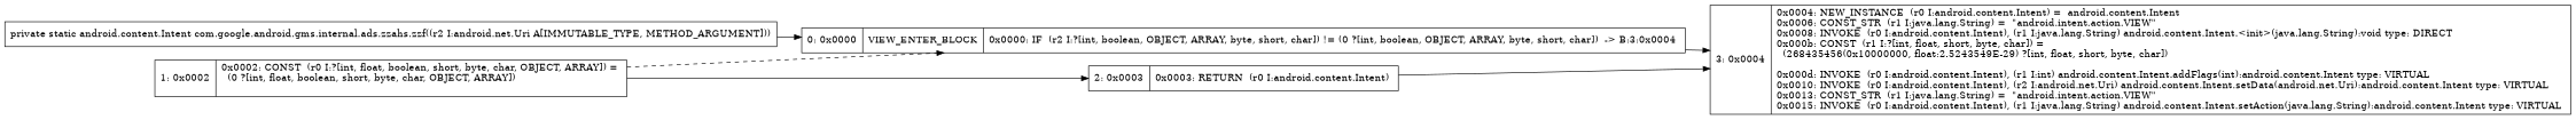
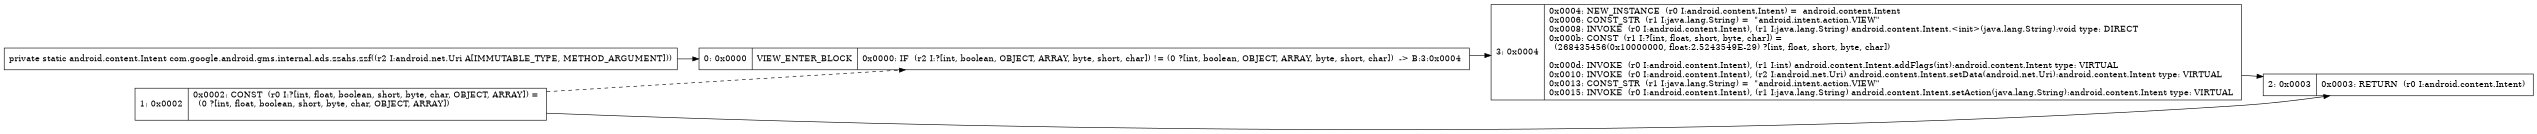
  digraph {
    rankdir=LR
    node [shape=record]
    n1 [label="{0\:\ 0x0000|VIEW_ENTER_BLOCK\l|0x0000: IF  (r2 I:?[int, boolean, OBJECT, ARRAY, byte, short, char]) != (0 ?[int, boolean, OBJECT, ARRAY, byte, short, char])  \-\> B:3:0x0004 \l}"]
    n2 [label="{3\:\ 0x0004|0x0004: NEW_INSTANCE  (r0 I:android.content.Intent) =  android.content.Intent \l0x0006: CONST_STR  (r1 I:java.lang.String) =  \"android.intent.action.VIEW\" \l0x0008: INVOKE  (r0 I:android.content.Intent), (r1 I:java.lang.String) android.content.Intent.\<init\>(java.lang.String):void type: DIRECT \l0x000b: CONST  (r1 I:?[int, float, short, byte, char]) = \l  (268435456(0x10000000, float:2.5243549E\-29) ?[int, float, short, byte, char])\l \l0x000d: INVOKE  (r0 I:android.content.Intent), (r1 I:int) android.content.Intent.addFlags(int):android.content.Intent type: VIRTUAL \l0x0010: INVOKE  (r0 I:android.content.Intent), (r2 I:android.net.Uri) android.content.Intent.setData(android.net.Uri):android.content.Intent type: VIRTUAL \l0x0013: CONST_STR  (r1 I:java.lang.String) =  \"android.intent.action.VIEW\" \l0x0015: INVOKE  (r0 I:android.content.Intent), (r1 I:java.lang.String) android.content.Intent.setAction(java.lang.String):android.content.Intent type: VIRTUAL \l}"]
    n3 [label="{1\:\ 0x0002|0x0002: CONST  (r0 I:?[int, float, boolean, short, byte, char, OBJECT, ARRAY]) = \l  (0 ?[int, float, boolean, short, byte, char, OBJECT, ARRAY])\l \l}"]
    n4 [label="{2\:\ 0x0003|0x0003: RETURN  (r0 I:android.content.Intent) \l}"]
    n5 [label="{private static android.content.Intent com.google.android.gms.internal.ads.zzahs.zzf((r2 I:android.net.Uri A[IMMUTABLE_TYPE, METHOD_ARGUMENT])) }"]
    n1 -> n2
-   n4 -> n2
+   n2 -> n4
    n3 -> n1 [style=dashed]
    n3 -> n4
    n5 -> n1
  }
